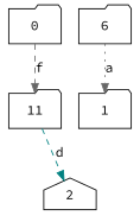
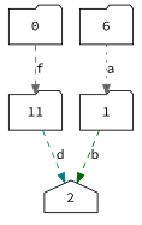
  strict digraph {
    fontname="Source Code Pro"
    node [fontname="Source Code Pro" shape=folder]
    edge [color=gray40 fontname="Source Code Pro" style=dashed]
    0
    11
    2 [shape=house]
    1
    6
    0 -> 11 [label=f]
    11 -> 2 [color=teal label=d]
+   1 -> 2 [color=darkgreen label=b]
    6 -> 1 [label=a style=dotted]
  }
